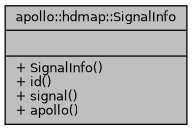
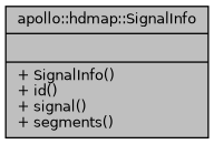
  digraph {
-   n1 [color=black fillcolor=grey75 fontcolor=black fontname=Helvetica fontsize=10 height=0.2 label="{apollo::hdmap::SignalInfo\n||+ SignalInfo()\l+ id()\l+ signal()\l+ apollo()\l}" shape=record style=filled width=0.4]
+   n1 [color=black fillcolor=grey75 fontcolor=black fontname=Helvetica fontsize=10 height=0.2 label="{apollo::hdmap::SignalInfo\n||+ SignalInfo()\l+ id()\l+ signal()\l+ segments()\l}" shape=record style=filled width=0.4]
  }
